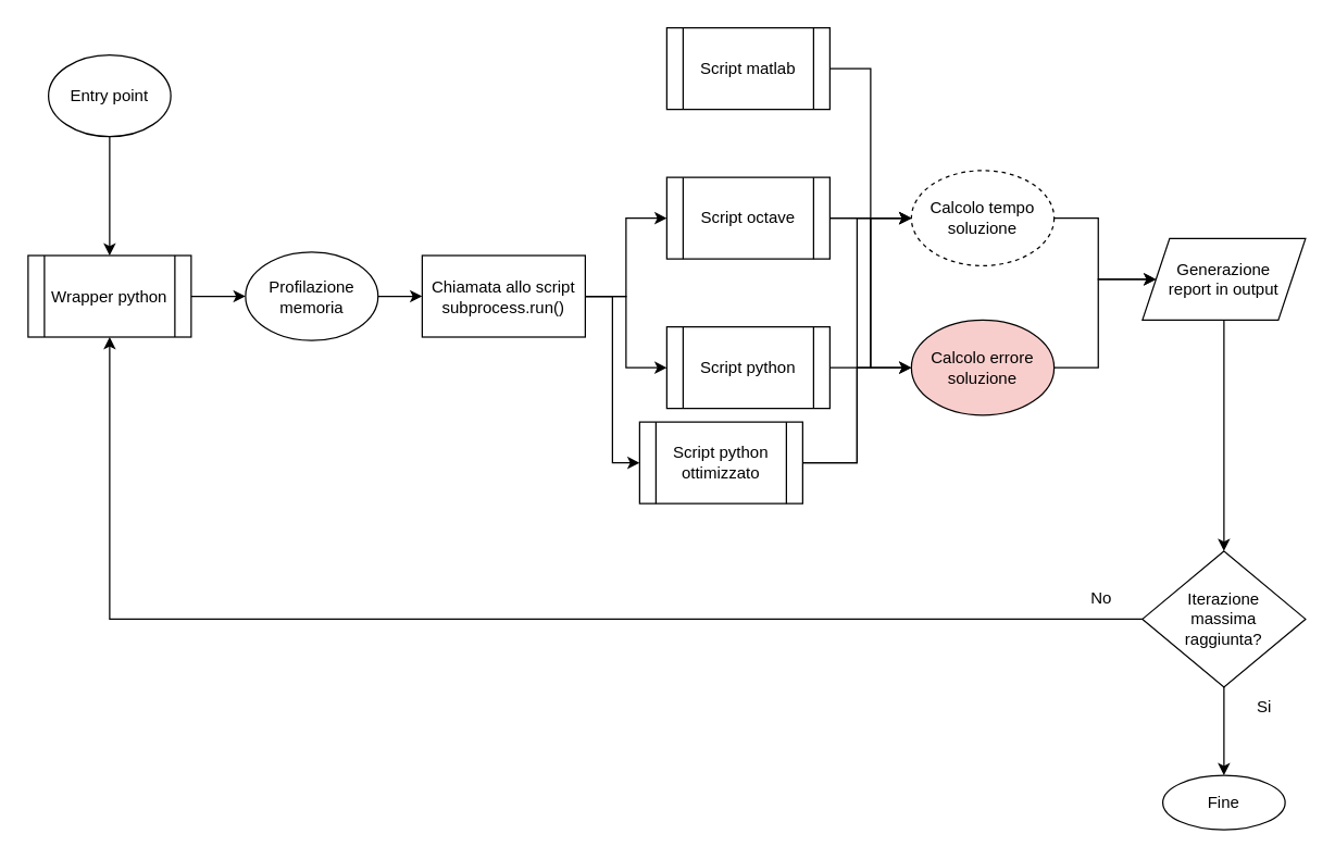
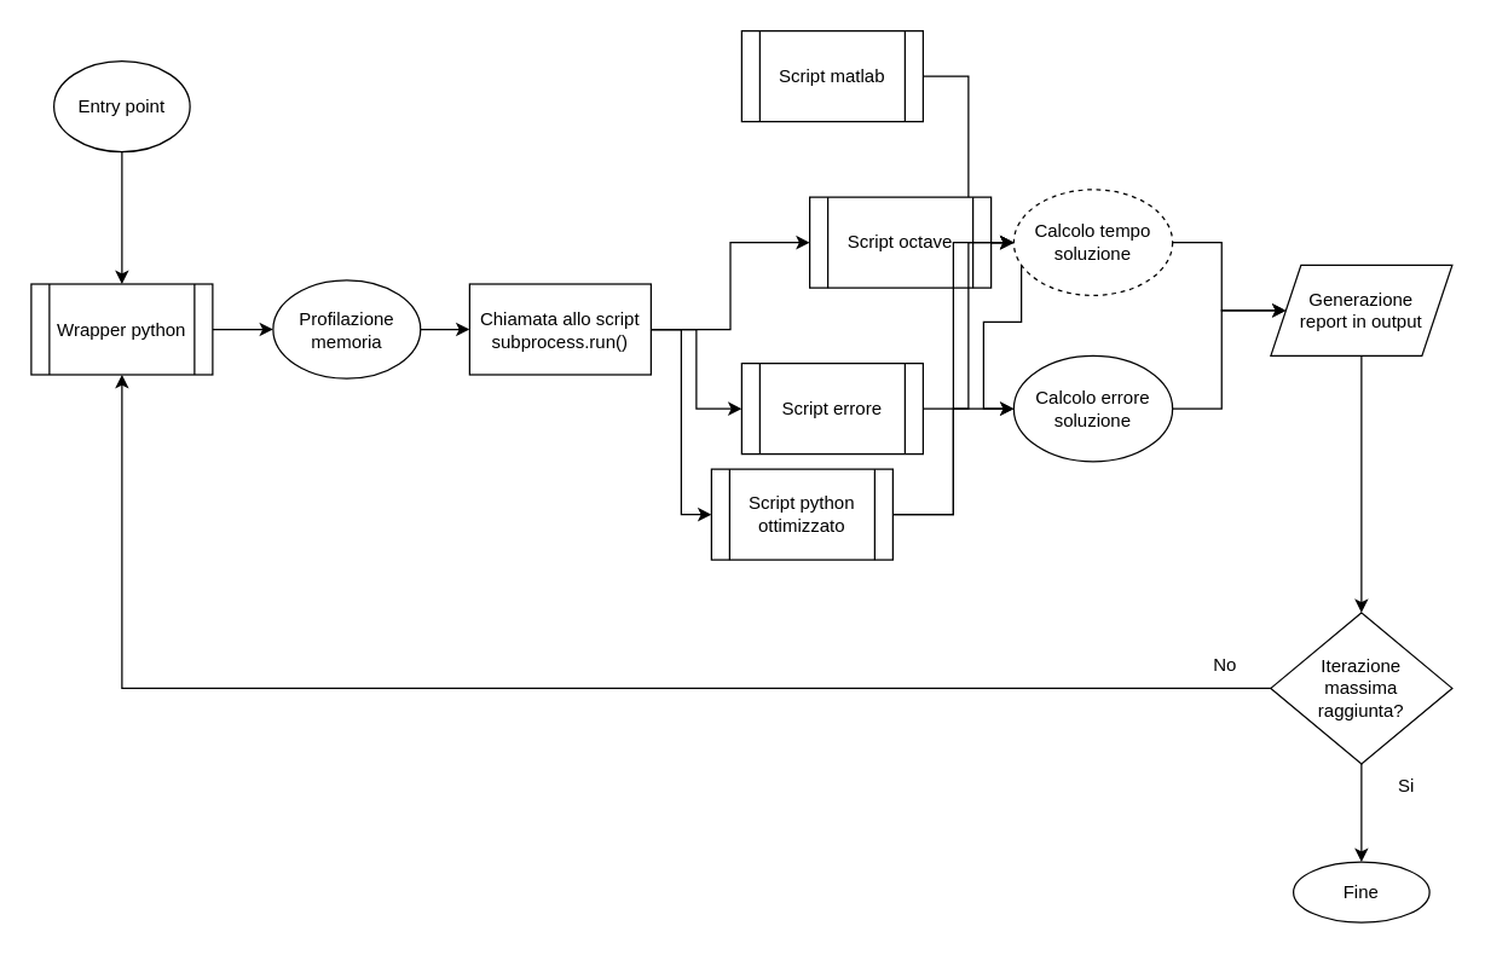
  <mxCell id="0" />
  <mxCell id="1" parent="0" />
  <mxCell id="2" style="edgeStyle=orthogonalEdgeStyle;rounded=0;orthogonalLoop=1;jettySize=auto;html=1;exitX=1;exitY=0.5;exitDx=0;exitDy=0;entryX=0;entryY=0.5;entryDx=0;entryDy=0;" edge="1" parent="1" source="3" target="5"><mxGeometry relative="1" as="geometry" /></mxCell>
  <mxCell id="3" value="Wrapper python" style="shape=process;whiteSpace=wrap;html=1;backgroundOutline=1;" vertex="1" parent="1"><mxGeometry y="187.5" width="120" height="60" as="geometry" x="20" /></mxCell>
  <mxCell id="4" style="edgeStyle=orthogonalEdgeStyle;rounded=0;orthogonalLoop=1;jettySize=auto;html=1;exitX=1;exitY=0.5;exitDx=0;exitDy=0;entryX=0;entryY=0.5;entryDx=0;entryDy=0;" edge="1" parent="1" source="5" target="22"><mxGeometry relative="1" as="geometry" /></mxCell>
  <mxCell id="5" value="Profilazione memoria" style="ellipse;whiteSpace=wrap;html=1;" vertex="1" parent="1"><mxGeometry x="180" y="185" width="97.5" height="65" as="geometry" /></mxCell>
- <mxCell id="6" style="edgeStyle=orthogonalEdgeStyle;rounded=0;orthogonalLoop=1;jettySize=auto;html=1;exitX=1;exitY=0.5;exitDx=0;exitDy=0;entryX=0;entryY=0.5;entryDx=0;entryDy=0;endArrow=open;" edge="1" parent="1" source="7" target="18"><mxGeometry relative="1" as="geometry" /></mxCell>
+ <mxCell id="6" style="edgeStyle=orthogonalEdgeStyle;rounded=0;orthogonalLoop=1;jettySize=auto;html=1;exitX=1;exitY=0.5;exitDx=0;exitDy=0;entryX=0;entryY=0.5;entryDx=0;entryDy=0;" edge="1" parent="1" source="7" target="18"><mxGeometry relative="1" as="geometry" /></mxCell>
  <mxCell id="7" value="Script matlab" style="shape=process;whiteSpace=wrap;html=1;backgroundOutline=1;" vertex="1" parent="1"><mxGeometry x="490" width="120" height="60" as="geometry" y="20" /></mxCell>
  <mxCell id="8" style="edgeStyle=orthogonalEdgeStyle;rounded=0;orthogonalLoop=1;jettySize=auto;html=1;exitX=1;exitY=0.5;exitDx=0;exitDy=0;entryX=0;entryY=0.5;entryDx=0;entryDy=0;" edge="1" parent="1" source="10" target="18"><mxGeometry relative="1" as="geometry" /></mxCell>
  <mxCell id="9" style="edgeStyle=orthogonalEdgeStyle;rounded=0;orthogonalLoop=1;jettySize=auto;html=1;exitX=1;exitY=0.5;exitDx=0;exitDy=0;entryX=0;entryY=0.5;entryDx=0;entryDy=0;" edge="1" parent="1" source="10" target="24"><mxGeometry relative="1" as="geometry" /></mxCell>
- <mxCell id="10" value="Script octave" style="shape=process;whiteSpace=wrap;html=1;backgroundOutline=1;" vertex="1" parent="1"><mxGeometry x="490" y="130" width="120" height="60" as="geometry" /></mxCell>
+ <mxCell id="10" value="Script octave" style="shape=process;whiteSpace=wrap;html=1;backgroundOutline=1;" vertex="1" parent="1"><mxGeometry x="535" y="130" width="120" height="60" as="geometry" /></mxCell>
  <mxCell id="11" style="edgeStyle=orthogonalEdgeStyle;rounded=0;orthogonalLoop=1;jettySize=auto;html=1;exitX=1;exitY=0.5;exitDx=0;exitDy=0;entryX=0;entryY=0.5;entryDx=0;entryDy=0;" edge="1" parent="1" source="12" target="18"><mxGeometry relative="1" as="geometry" /></mxCell>
- <mxCell id="12" value="Script python" style="shape=process;whiteSpace=wrap;html=1;backgroundOutline=1;" vertex="1" parent="1"><mxGeometry x="490" y="240" width="120" height="60" as="geometry" /></mxCell>
+ <mxCell id="12" value="Script errore" style="shape=process;whiteSpace=wrap;html=1;backgroundOutline=1;" vertex="1" parent="1"><mxGeometry x="490" y="240" width="120" height="60" as="geometry" /></mxCell>
  <mxCell id="13" style="edgeStyle=orthogonalEdgeStyle;rounded=0;orthogonalLoop=1;jettySize=auto;html=1;exitX=1;exitY=0.5;exitDx=0;exitDy=0;entryX=0;entryY=0.5;entryDx=0;entryDy=0;" edge="1" parent="1" source="15" target="18"><mxGeometry relative="1" as="geometry" /></mxCell>
  <mxCell id="14" style="edgeStyle=orthogonalEdgeStyle;rounded=0;orthogonalLoop=1;jettySize=auto;html=1;exitX=1;exitY=0.5;exitDx=0;exitDy=0;entryX=0;entryY=0.5;entryDx=0;entryDy=0;" edge="1" parent="1" source="15" target="24"><mxGeometry relative="1" as="geometry" /></mxCell>
  <mxCell id="15" value="Script python ottimizzato" style="shape=process;whiteSpace=wrap;html=1;backgroundOutline=1;" vertex="1" parent="1"><mxGeometry x="470" y="310" width="120" height="60" as="geometry" /></mxCell>
  <mxCell id="16" value="" style="shape=image;verticalLabelPosition=bottom;labelBackgroundColor=#ffffff;verticalAlign=top;aspect=fixed;imageAspect=0;image=https://img.icons8.com/plasticine/452/computer-ram.png;rotation=10;" vertex="1" parent="1"><mxGeometry x="178.75" y="90" width="100" height="100" as="geometry" /></mxCell>
  <mxCell id="17" style="edgeStyle=orthogonalEdgeStyle;rounded=0;orthogonalLoop=1;jettySize=auto;html=1;exitX=1;exitY=0.5;exitDx=0;exitDy=0;entryX=0;entryY=0.5;entryDx=0;entryDy=0;" edge="1" parent="1" source="18" target="27"><mxGeometry relative="1" as="geometry" /></mxCell>
  <mxCell id="18" value="Calcolo tempo soluzione" style="ellipse;whiteSpace=wrap;html=1;dashed=1;" vertex="1" parent="1"><mxGeometry x="670" y="125" width="105" height="70" as="geometry" /></mxCell>
  <mxCell id="19" style="edgeStyle=orthogonalEdgeStyle;rounded=0;orthogonalLoop=1;jettySize=auto;html=1;exitX=1;exitY=0.5;exitDx=0;exitDy=0;entryX=0;entryY=0.5;entryDx=0;entryDy=0;" edge="1" parent="1" source="22" target="10"><mxGeometry relative="1" as="geometry" /></mxCell>
  <mxCell id="20" style="edgeStyle=orthogonalEdgeStyle;rounded=0;orthogonalLoop=1;jettySize=auto;html=1;exitX=1;exitY=0.5;exitDx=0;exitDy=0;entryX=0;entryY=0.5;entryDx=0;entryDy=0;" edge="1" parent="1" source="22" target="12"><mxGeometry relative="1" as="geometry" /></mxCell>
  <mxCell id="21" style="edgeStyle=orthogonalEdgeStyle;rounded=0;orthogonalLoop=1;jettySize=auto;html=1;exitX=1;exitY=0.5;exitDx=0;exitDy=0;entryX=0;entryY=0.5;entryDx=0;entryDy=0;" edge="1" parent="1" source="22" target="15"><mxGeometry relative="1" as="geometry" /></mxCell>
  <mxCell id="22" value="Chiamata allo script&lt;br&gt;subprocess.run()" style="rounded=0;whiteSpace=wrap;html=1;" vertex="1" parent="1"><mxGeometry x="310" y="187.5" width="120" height="60" as="geometry" /></mxCell>
  <mxCell id="23" style="edgeStyle=orthogonalEdgeStyle;rounded=0;orthogonalLoop=1;jettySize=auto;html=1;exitX=1;exitY=0.5;exitDx=0;exitDy=0;entryX=0;entryY=0.5;entryDx=0;entryDy=0;" edge="1" parent="1" source="24" target="27"><mxGeometry relative="1" as="geometry" /></mxCell>
- <mxCell id="24" value="Calcolo errore soluzione" style="ellipse;whiteSpace=wrap;html=1;fillColor=#f8cecc;" vertex="1" parent="1"><mxGeometry x="670" y="235" width="105" height="70" as="geometry" /></mxCell>
+ <mxCell id="24" value="Calcolo errore soluzione" style="ellipse;whiteSpace=wrap;html=1;" vertex="1" parent="1"><mxGeometry x="670" y="235" width="105" height="70" as="geometry" /></mxCell>
  <mxCell id="25" value="" style="shape=image;verticalLabelPosition=bottom;labelBackgroundColor=#ffffff;verticalAlign=top;aspect=fixed;imageAspect=0;image=https://www.pngarts.com/files/1/Time-Waste-PNG-High-Quality-Image.png;" vertex="1" parent="1"><mxGeometry x="730" y="70" width="55" height="55" as="geometry" /></mxCell>
  <mxCell id="26" style="edgeStyle=orthogonalEdgeStyle;rounded=0;orthogonalLoop=1;jettySize=auto;html=1;exitX=0.5;exitY=1;exitDx=0;exitDy=0;entryX=0.5;entryY=0;entryDx=0;entryDy=0;" edge="1" parent="1" source="27" target="33"><mxGeometry relative="1" as="geometry" /></mxCell>
  <mxCell id="27" value="Generazione&lt;br&gt;report in output" style="shape=parallelogram;perimeter=parallelogramPerimeter;whiteSpace=wrap;html=1;fixedSize=1;" vertex="1" parent="1"><mxGeometry x="840" y="175" width="120" height="60" as="geometry" /></mxCell>
  <mxCell id="28" style="edgeStyle=orthogonalEdgeStyle;rounded=0;orthogonalLoop=1;jettySize=auto;html=1;exitX=0.5;exitY=1;exitDx=0;exitDy=0;entryX=0.5;entryY=0;entryDx=0;entryDy=0;" edge="1" parent="1" source="29" target="3"><mxGeometry relative="1" as="geometry" /></mxCell>
  <mxCell id="29" value="Entry point" style="ellipse;whiteSpace=wrap;html=1;" vertex="1" parent="1"><mxGeometry x="35" y="40" width="90" height="60" as="geometry" /></mxCell>
  <mxCell id="30" value="Fine" style="ellipse;whiteSpace=wrap;html=1;" vertex="1" parent="1"><mxGeometry x="855" y="570" width="90" height="40" as="geometry" /></mxCell>
  <mxCell id="31" style="edgeStyle=orthogonalEdgeStyle;rounded=0;orthogonalLoop=1;jettySize=auto;html=1;exitX=0;exitY=0.5;exitDx=0;exitDy=0;entryX=0.5;entryY=1;entryDx=0;entryDy=0;" edge="1" parent="1" source="33" target="3"><mxGeometry relative="1" as="geometry" /></mxCell>
  <mxCell id="32" style="edgeStyle=orthogonalEdgeStyle;rounded=0;orthogonalLoop=1;jettySize=auto;html=1;exitX=0.5;exitY=1;exitDx=0;exitDy=0;entryX=0.5;entryY=0;entryDx=0;entryDy=0;" edge="1" parent="1" source="33" target="30"><mxGeometry relative="1" as="geometry" /></mxCell>
  <mxCell id="33" value="Iterazione&lt;br&gt;massima&lt;br&gt;raggiunta?" style="rhombus;whiteSpace=wrap;html=1;" vertex="1" parent="1"><mxGeometry x="840" y="405" width="120" height="100" as="geometry" /></mxCell>
  <mxCell id="34" value="No" style="text;html=1;strokeColor=none;fillColor=none;align=center;verticalAlign=middle;whiteSpace=wrap;rounded=0;" vertex="1" parent="1"><mxGeometry x="790" y="430" width="40" height="20" as="geometry" /></mxCell>
  <mxCell id="35" value="Si" style="text;html=1;strokeColor=none;fillColor=none;align=center;verticalAlign=middle;whiteSpace=wrap;rounded=0;" vertex="1" parent="1"><mxGeometry x="910" y="510" width="40" height="20" as="geometry" /></mxCell>
